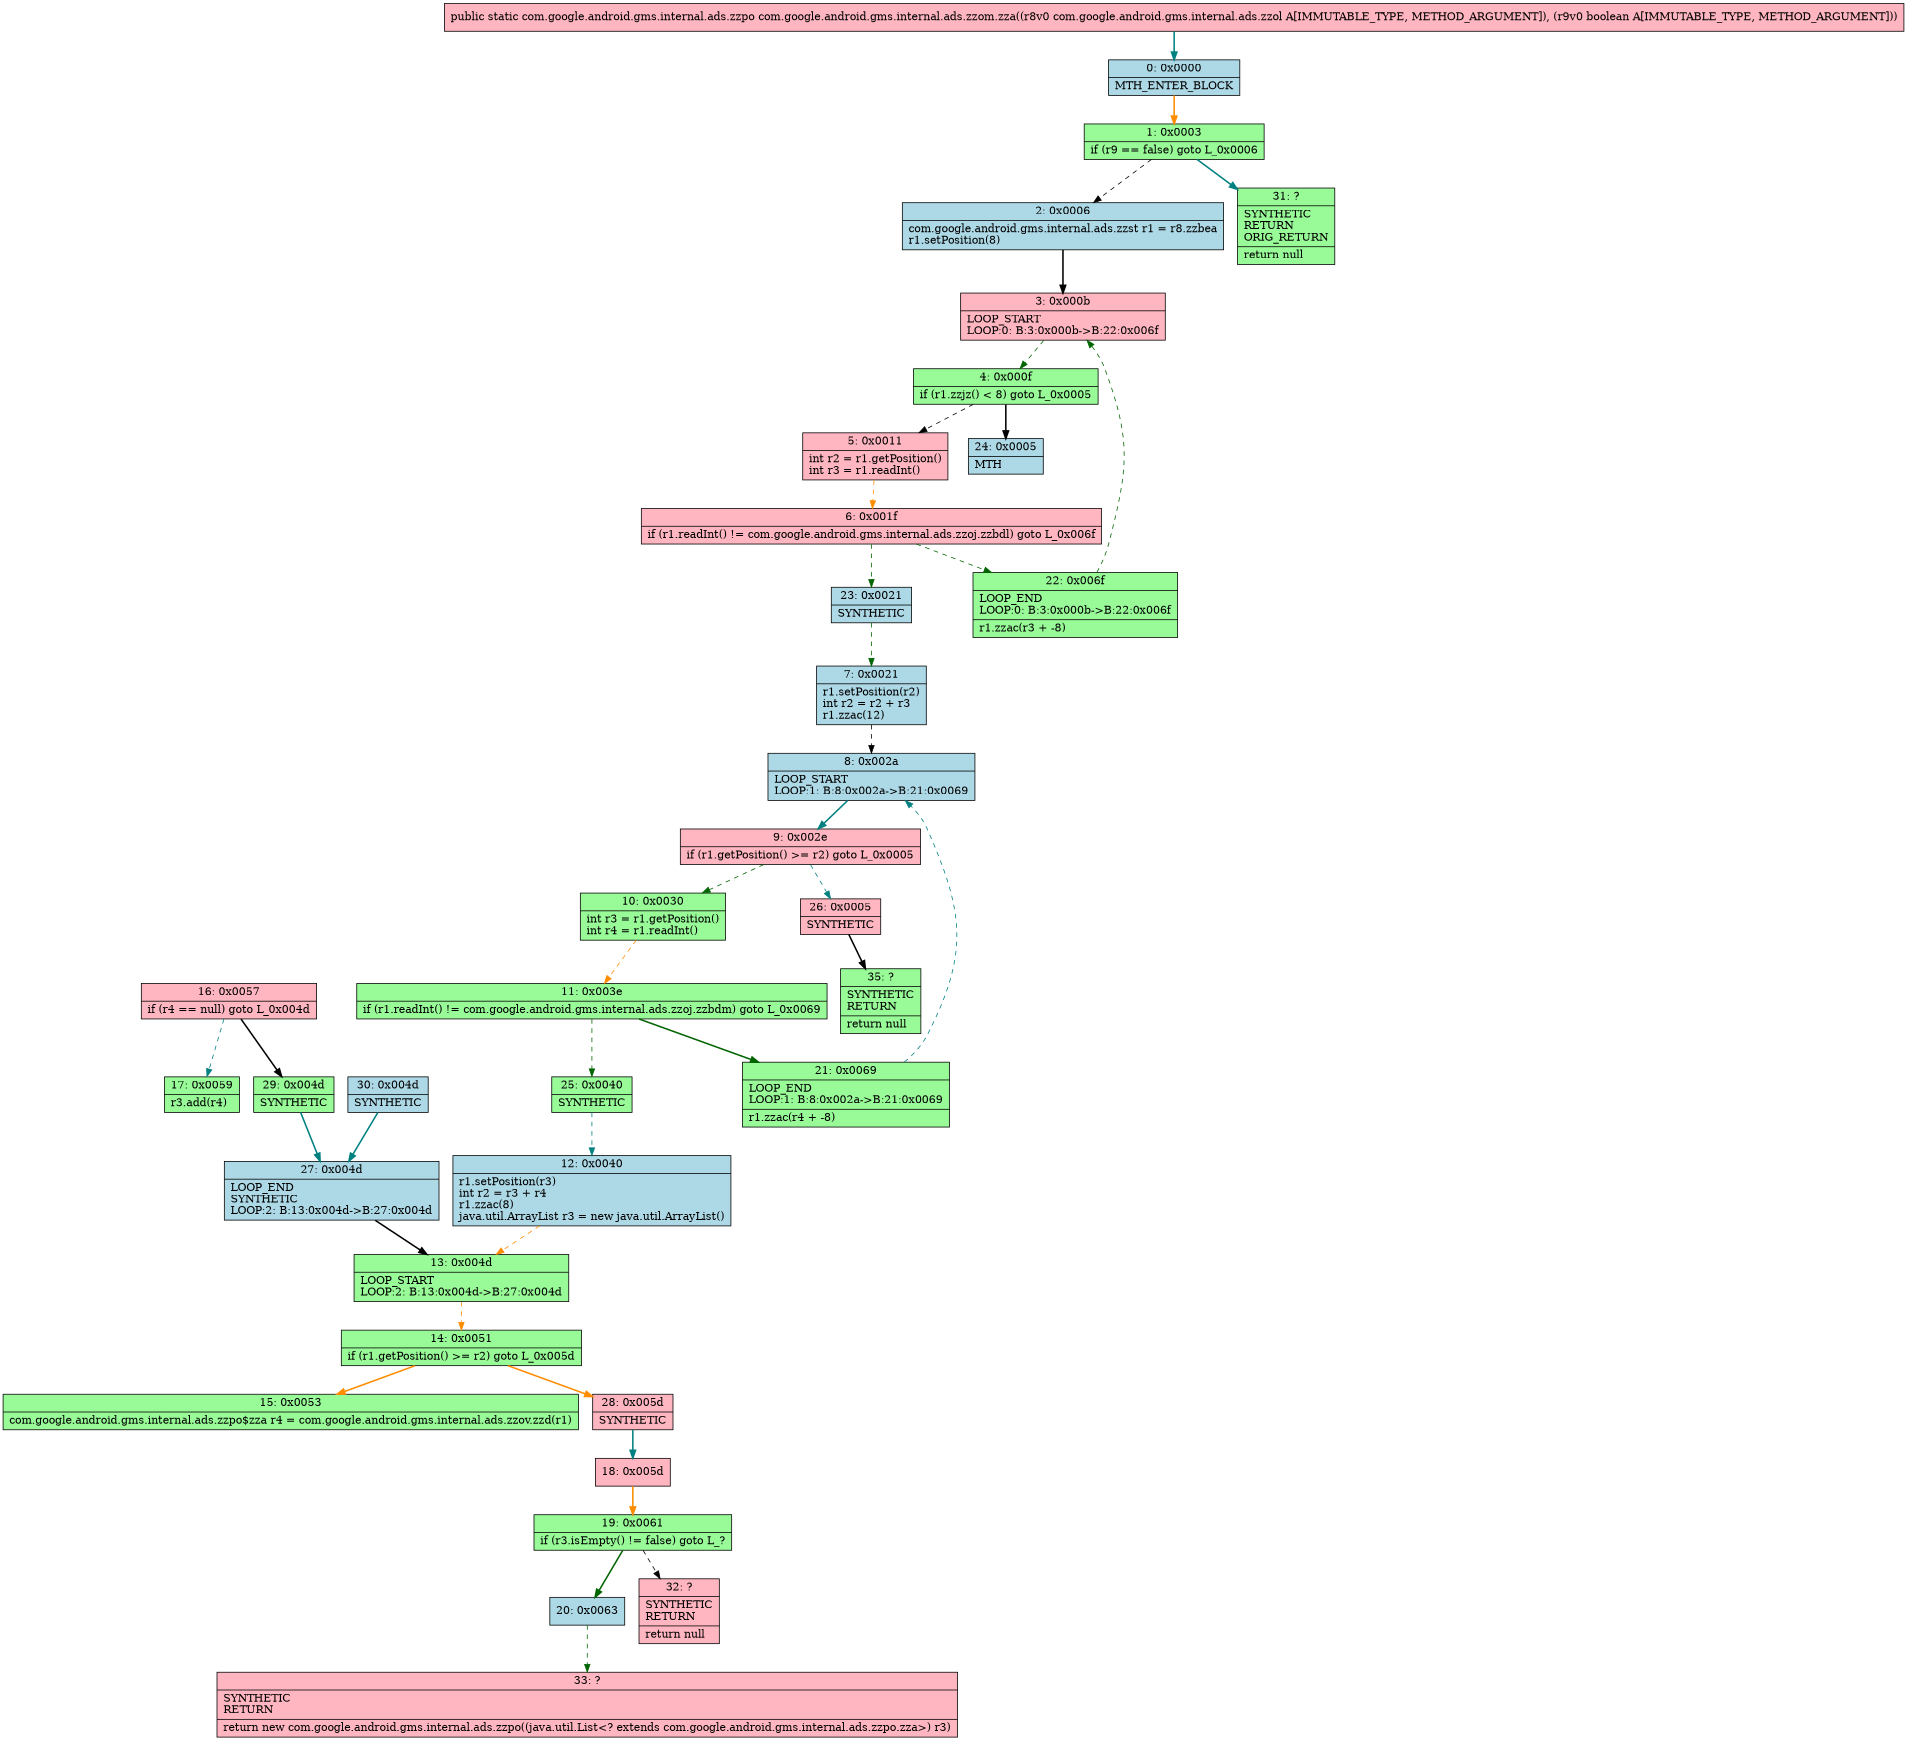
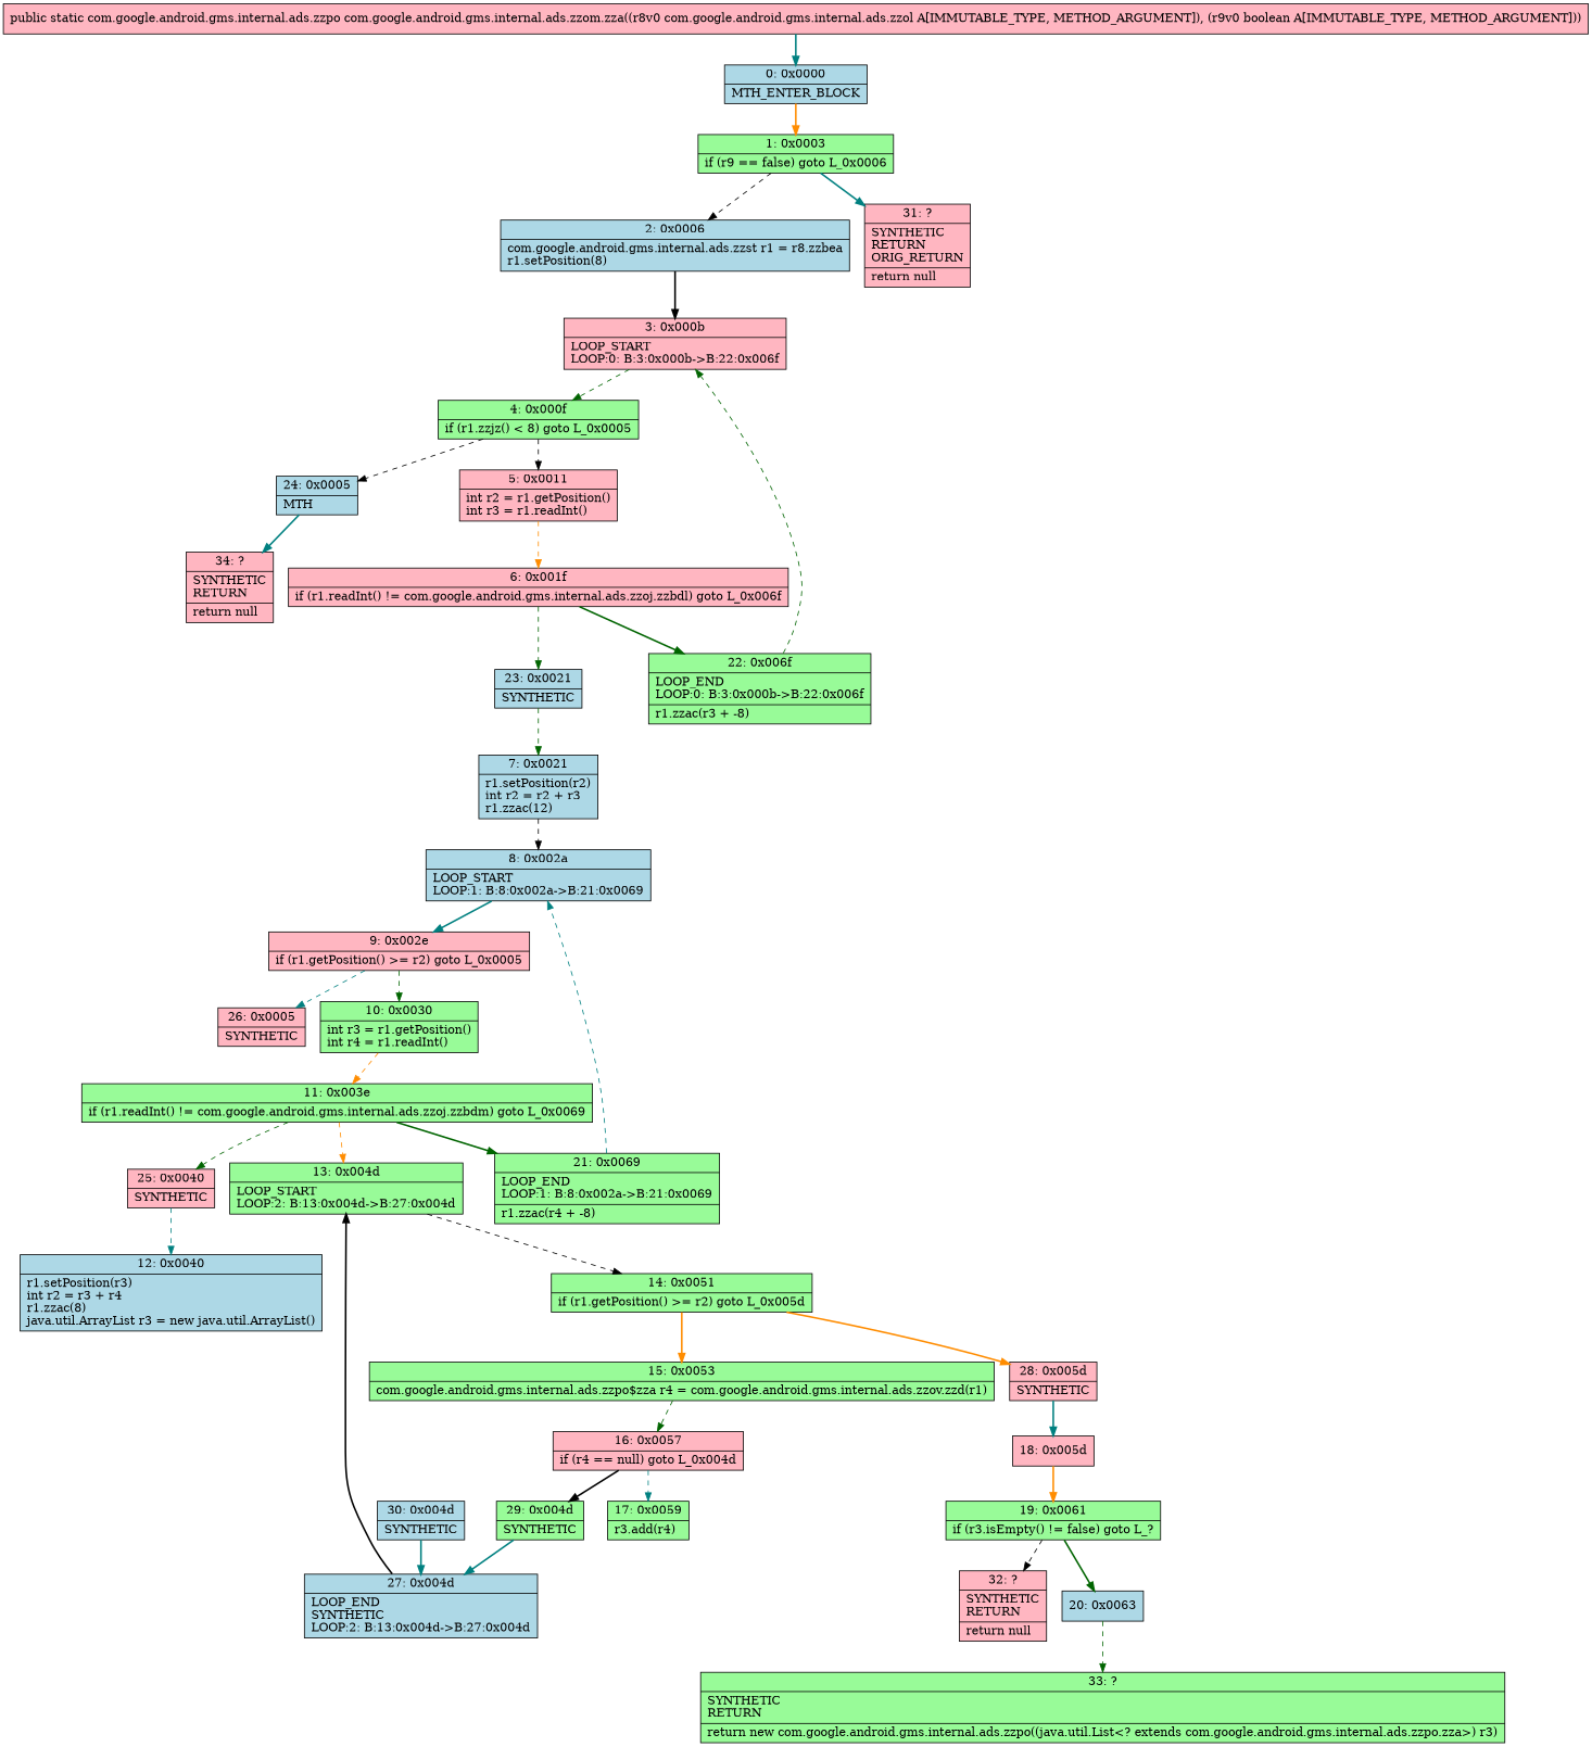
  digraph {
    node [fillcolor=palegreen shape=record style=filled]
    edge [color=teal style=dashed]
    n1 [fillcolor=lightblue label="{0\:\ 0x0000|MTH_ENTER_BLOCK\l}"]
    n2 [label="{1\:\ 0x0003|if (r9 == false) goto L_0x0006\l}"]
    n3 [fillcolor=lightblue label="{2\:\ 0x0006|com.google.android.gms.internal.ads.zzst r1 = r8.zzbea\lr1.setPosition(8)\l}"]
-   n4 [label="{31\:\ ?|SYNTHETIC\lRETURN\lORIG_RETURN\l|return null\l}"]
+   n4 [fillcolor=lightpink label="{31\:\ ?|SYNTHETIC\lRETURN\lORIG_RETURN\l|return null\l}"]
    n5 [fillcolor=lightpink label="{3\:\ 0x000b|LOOP_START\lLOOP:0: B:3:0x000b\-\>B:22:0x006f\l}"]
    n6 [label="{4\:\ 0x000f|if (r1.zzjz() \< 8) goto L_0x0005\l}"]
    n7 [fillcolor=lightpink label="{5\:\ 0x0011|int r2 = r1.getPosition()\lint r3 = r1.readInt()\l}"]
    n8 [fillcolor=lightblue label="{24\:\ 0x0005|MTH\l}"]
    n9 [fillcolor=lightpink label="{6\:\ 0x001f|if (r1.readInt() != com.google.android.gms.internal.ads.zzoj.zzbdl) goto L_0x006f\l}"]
+   n10 [fillcolor=lightpink label="{34\:\ ?|SYNTHETIC\lRETURN\l|return null\l}"]
    n11 [label="{22\:\ 0x006f|LOOP_END\lLOOP:0: B:3:0x000b\-\>B:22:0x006f\l|r1.zzac(r3 + \-8)\l}"]
    n12 [fillcolor=lightblue label="{23\:\ 0x0021|SYNTHETIC\l}"]
    n13 [fillcolor=lightblue label="{7\:\ 0x0021|r1.setPosition(r2)\lint r2 = r2 + r3\lr1.zzac(12)\l}"]
    n14 [fillcolor=lightblue label="{8\:\ 0x002a|LOOP_START\lLOOP:1: B:8:0x002a\-\>B:21:0x0069\l}"]
    n15 [fillcolor=lightpink label="{9\:\ 0x002e|if (r1.getPosition() \>= r2) goto L_0x0005\l}"]
    n16 [label="{10\:\ 0x0030|int r3 = r1.getPosition()\lint r4 = r1.readInt()\l}"]
    n17 [fillcolor=lightpink label="{26\:\ 0x0005|SYNTHETIC\l}"]
    n18 [label="{11\:\ 0x003e|if (r1.readInt() != com.google.android.gms.internal.ads.zzoj.zzbdm) goto L_0x0069\l}"]
-   n19 [label="{35\:\ ?|SYNTHETIC\lRETURN\l|return null\l}"]
    n20 [label="{21\:\ 0x0069|LOOP_END\lLOOP:1: B:8:0x002a\-\>B:21:0x0069\l|r1.zzac(r4 + \-8)\l}"]
-   n21 [label="{25\:\ 0x0040|SYNTHETIC\l}"]
+   n21 [fillcolor=lightpink label="{25\:\ 0x0040|SYNTHETIC\l}"]
    n22 [fillcolor=lightblue label="{12\:\ 0x0040|r1.setPosition(r3)\lint r2 = r3 + r4\lr1.zzac(8)\ljava.util.ArrayList r3 = new java.util.ArrayList()\l}"]
    n23 [label="{13\:\ 0x004d|LOOP_START\lLOOP:2: B:13:0x004d\-\>B:27:0x004d\l}"]
    n24 [label="{14\:\ 0x0051|if (r1.getPosition() \>= r2) goto L_0x005d\l}"]
    n25 [label="{15\:\ 0x0053|com.google.android.gms.internal.ads.zzpo$zza r4 = com.google.android.gms.internal.ads.zzov.zzd(r1)\l}"]
    n26 [fillcolor=lightpink label="{28\:\ 0x005d|SYNTHETIC\l}"]
    n27 [fillcolor=lightpink label="{16\:\ 0x0057|if (r4 == null) goto L_0x004d\l}"]
    n28 [fillcolor=lightpink label="{18\:\ 0x005d}"]
    n29 [label="{17\:\ 0x0059|r3.add(r4)\l}"]
    n30 [label="{29\:\ 0x004d|SYNTHETIC\l}"]
    n31 [fillcolor=lightblue label="{27\:\ 0x004d|LOOP_END\lSYNTHETIC\lLOOP:2: B:13:0x004d\-\>B:27:0x004d\l}"]
    n32 [fillcolor=lightblue label="{30\:\ 0x004d|SYNTHETIC\l}"]
    n33 [label="{19\:\ 0x0061|if (r3.isEmpty() != false) goto L_?\l}"]
    n34 [fillcolor=lightblue label="{20\:\ 0x0063}"]
    n35 [fillcolor=lightpink label="{32\:\ ?|SYNTHETIC\lRETURN\l|return null\l}"]
-   n36 [fillcolor=lightpink label="{33\:\ ?|SYNTHETIC\lRETURN\l|return new com.google.android.gms.internal.ads.zzpo((java.util.List\<? extends com.google.android.gms.internal.ads.zzpo.zza\>) r3)\l}"]
+   n36 [label="{33\:\ ?|SYNTHETIC\lRETURN\l|return new com.google.android.gms.internal.ads.zzpo((java.util.List\<? extends com.google.android.gms.internal.ads.zzpo.zza\>) r3)\l}"]
    n37 [fillcolor=lightpink label="{public static com.google.android.gms.internal.ads.zzpo com.google.android.gms.internal.ads.zzom.zza((r8v0 com.google.android.gms.internal.ads.zzol A[IMMUTABLE_TYPE, METHOD_ARGUMENT]), (r9v0 boolean A[IMMUTABLE_TYPE, METHOD_ARGUMENT])) }"]
    n1 -> n2 [color=darkorange style=bold]
    n2 -> n3 [color=black]
    n2 -> n4 [style=bold]
    n3 -> n5 [color=black style=bold]
    n5 -> n6 [color=darkgreen]
    n6 -> n7 [color=black]
-   n6 -> n8 [color=black style=bold]
+   n6 -> n8 [color=black]
    n7 -> n9 [color=darkorange]
-   n9 -> n11 [color=darkgreen]
+   n8 -> n10 [style=bold]
+   n9 -> n11 [color=darkgreen style=bold]
    n9 -> n12 [color=darkgreen]
    n11 -> n5 [color=darkgreen]
    n12 -> n13 [color=darkgreen]
    n13 -> n14 [color=black]
    n14 -> n15 [style=bold]
    n15 -> n16 [color=darkgreen]
    n15 -> n17
    n16 -> n18 [color=darkorange]
-   n17 -> n19 [color=black style=bold]
    n18 -> n20 [color=darkgreen style=bold]
    n18 -> n21 [color=darkgreen]
    n20 -> n14
    n21 -> n22
-   n22 -> n23 [color=darkorange]
-   n23 -> n24 [color=darkorange]
+   n18 -> n23 [color=darkorange]
+   n23 -> n24 [color=black]
    n24 -> n25 [color=darkorange style=bold]
    n24 -> n26 [color=darkorange style=bold]
+   n25 -> n27 [color=darkgreen]
    n26 -> n28 [style=bold]
    n27 -> n29
    n27 -> n30 [color=black style=bold]
    n28 -> n33 [color=darkorange style=bold]
    n30 -> n31 [style=bold]
    n31 -> n23 [color=black style=bold]
    n32 -> n31 [style=bold]
    n33 -> n34 [color=darkgreen style=bold]
    n33 -> n35 [color=black]
    n34 -> n36 [color=darkgreen]
    n37 -> n1 [style=bold]
  }
